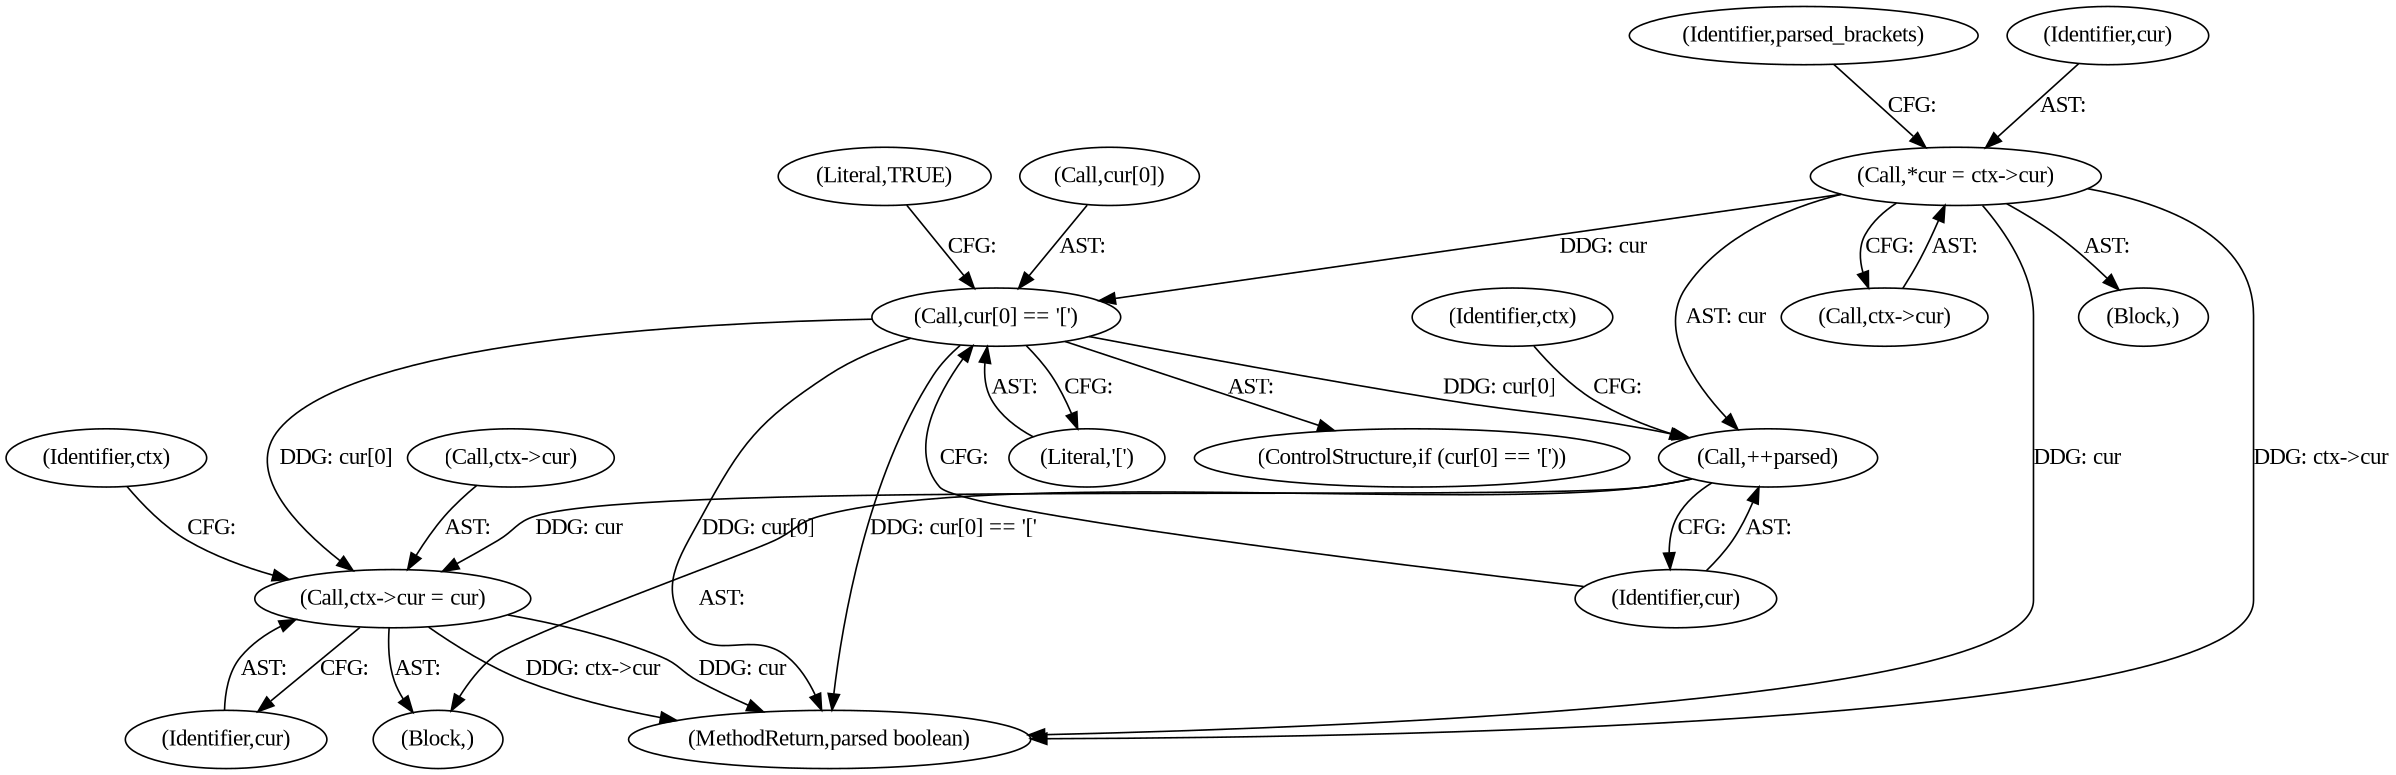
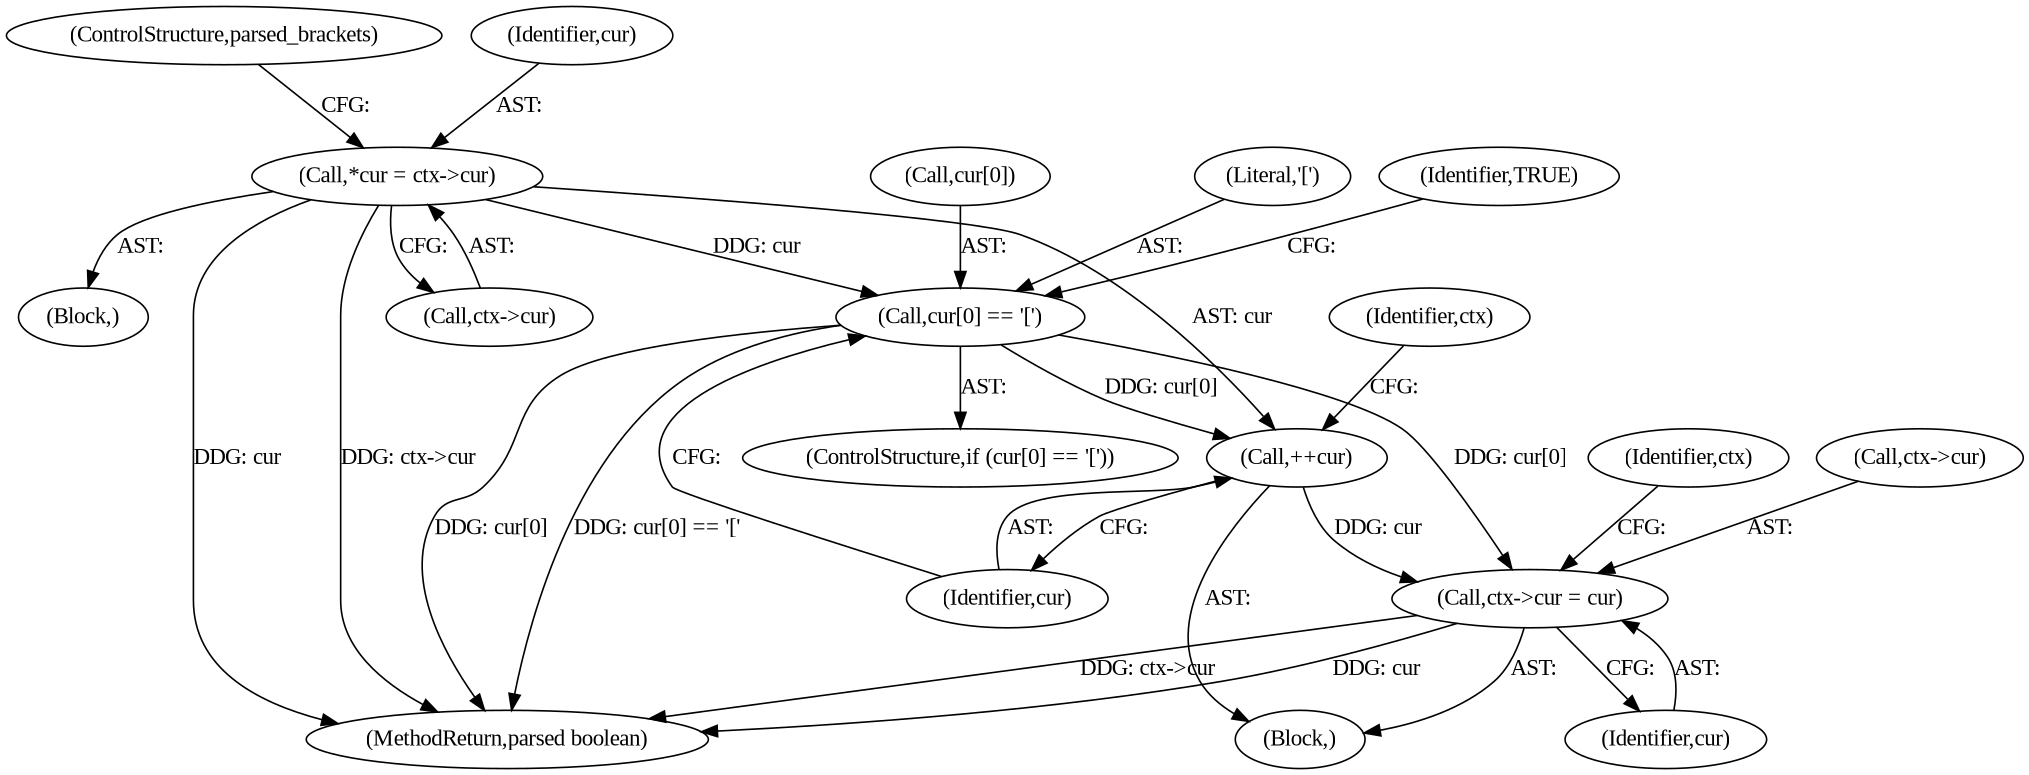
  digraph {
    fontname="Liberation Serif"
    node [fontname="Liberation Serif"]
    edge [fontname="Liberation Serif"]
    n1 [label="(Call,cur[0] == '[')"]
-   n2 [label="(Call,++parsed)"]
+   n2 [label="(Call,++cur)"]
    n3 [label="(Call,ctx->cur = cur)"]
    n4 [label="(Literal,'[')"]
    n5 [label="(MethodReturn,parsed boolean)"]
    n6 [label="(ControlStructure,if (cur[0] == '['))"]
    n7 [label="(Identifier,cur)"]
    n8 [label="(Block,)"]
    n9 [label="(Identifier,cur)"]
    n10 [label="(Call,*cur = ctx->cur)"]
    n11 [label="(Call,ctx->cur)"]
    n12 [label="(Block,)"]
-   n13 [label="(Literal,TRUE)"]
+   n13 [label="(Identifier,TRUE)"]
    n14 [label="(Identifier,ctx)"]
    n15 [label="(Call,cur[0])"]
-   n16 [label="(Identifier,parsed_brackets)"]
+   n16 [label="(ControlStructure,parsed_brackets)"]
    n17 [label="(Identifier,ctx)"]
    n18 [label="(Call,ctx->cur)"]
    n19 [label="(Identifier,cur)"]
    n1 -> n2 [label="DDG: cur[0]"]
    n1 -> n3 [label="DDG: cur[0]"]
-   n1 -> n4 [label="CFG: "]
    n1 -> n5 [label="DDG: cur[0]"]
    n1 -> n5 [label="DDG: cur[0] == '['"]
    n1 -> n6 [label="AST: "]
    n2 -> n3 [label="DDG: cur"]
    n2 -> n7 [label="CFG: "]
    n2 -> n8 [label="AST: "]
    n3 -> n5 [label="DDG: ctx->cur"]
    n3 -> n5 [label="DDG: cur"]
    n3 -> n8 [label="AST: "]
    n3 -> n9 [label="CFG: "]
    n4 -> n1 [label="AST: "]
    n7 -> n1 [label="CFG: "]
    n7 -> n2 [label="AST: "]
    n9 -> n3 [label="AST: "]
    n10 -> n1 [label="DDG: cur"]
    n10 -> n2 [label="AST: cur"]
    n10 -> n5 [label="DDG: cur"]
    n10 -> n5 [label="DDG: ctx->cur"]
    n10 -> n11 [label="CFG: "]
    n10 -> n12 [label="AST: "]
    n11 -> n10 [label="AST: "]
    n13 -> n1 [label="CFG: "]
    n14 -> n2 [label="CFG: "]
    n15 -> n1 [label="AST: "]
    n16 -> n10 [label="CFG: "]
    n17 -> n3 [label="CFG: "]
    n18 -> n3 [label="AST: "]
    n19 -> n10 [label="AST: "]
  }
